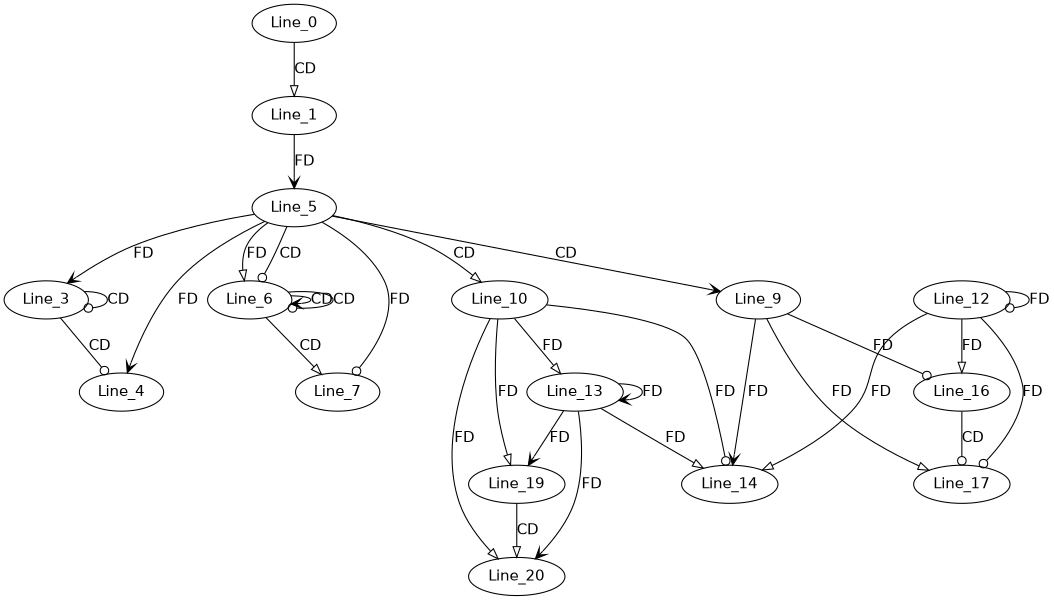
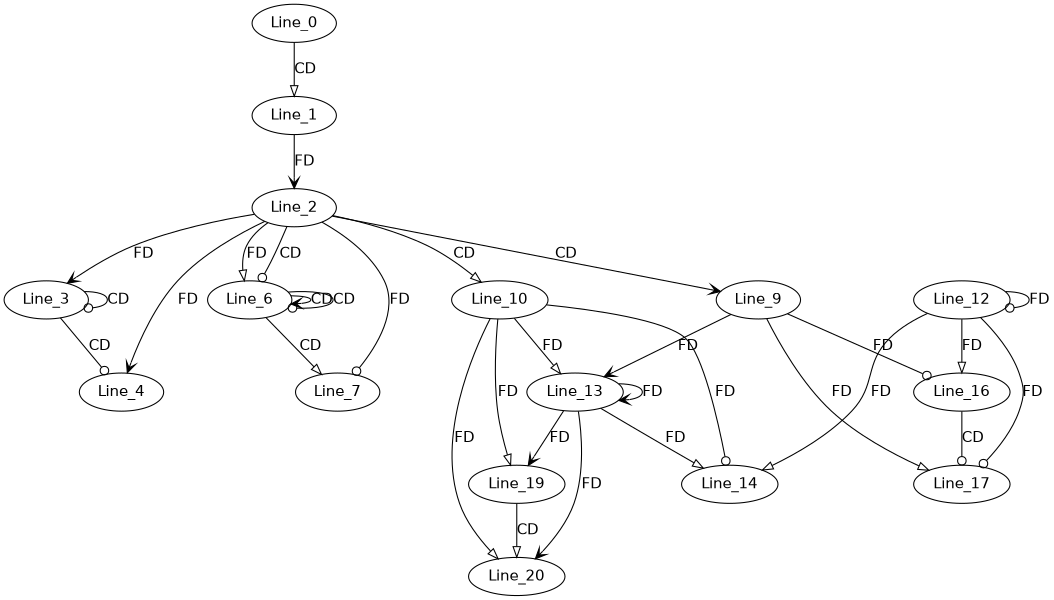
  digraph {
    fontname="DejaVu Sans"
    node [fontname="DejaVu Sans"]
    edge [arrowhead=onormal fontname="DejaVu Sans"]
    Line_0
    Line_1
-   Line_2 [label=Line_5]
+   Line_2
    Line_3
    Line_4
    Line_6
    Line_7
    Line_9
    Line_10
    Line_14
    Line_16
    Line_17
    Line_13
    Line_19
    Line_20
    Line_12
    Line_0 -> Line_1 [label=CD]
    Line_1 -> Line_2 [arrowhead=vee label=FD]
    Line_2 -> Line_3 [arrowhead=vee label=FD]
    Line_2 -> Line_4 [arrowhead=vee label=FD]
    Line_2 -> Line_6 [arrowhead=odot label=CD]
    Line_2 -> Line_6 [label=FD]
    Line_2 -> Line_7 [arrowhead=odot label=FD]
    Line_2 -> Line_9 [arrowhead=vee label=CD]
    Line_2 -> Line_10 [label=CD]
    Line_3 -> Line_3 [arrowhead=odot label=CD]
    Line_3 -> Line_4 [arrowhead=odot label=CD]
    Line_6 -> Line_6 [arrowhead=vee label=CD]
    Line_6 -> Line_6 [arrowhead=odot label=CD]
    Line_6 -> Line_7 [label=CD]
-   Line_9 -> Line_14 [arrowhead=vee label=FD]
+   Line_9 -> Line_13 [arrowhead=vee label=FD]
    Line_9 -> Line_16 [arrowhead=odot label=FD]
    Line_9 -> Line_17 [label=FD]
    Line_10 -> Line_14 [arrowhead=odot label=FD]
    Line_10 -> Line_13 [label=FD]
    Line_10 -> Line_19 [label=FD]
    Line_10 -> Line_20 [label=FD]
    Line_16 -> Line_17 [arrowhead=odot label=CD]
    Line_13 -> Line_14 [label=FD]
    Line_13 -> Line_13 [arrowhead=vee label=FD]
    Line_13 -> Line_19 [arrowhead=vee label=FD]
    Line_13 -> Line_20 [arrowhead=vee label=FD]
    Line_19 -> Line_20 [label=CD]
    Line_12 -> Line_14 [label=FD]
    Line_12 -> Line_16 [label=FD]
    Line_12 -> Line_17 [arrowhead=odot label=FD]
    Line_12 -> Line_12 [arrowhead=odot label=FD]
  }
